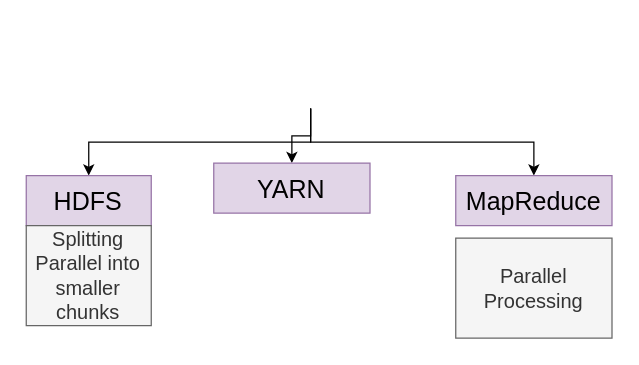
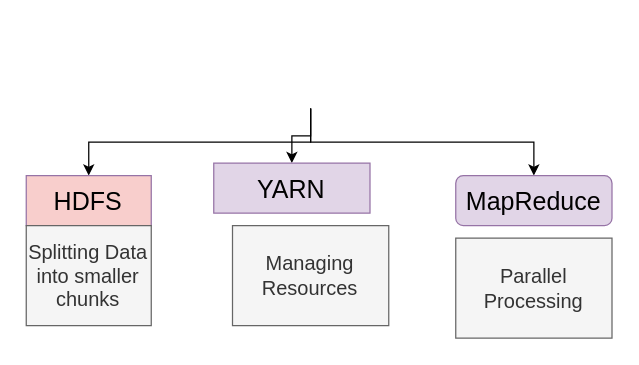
  <mxCell id="0" />
  <mxCell id="1" parent="0" />
  <mxCell id="2" style="edgeStyle=orthogonalEdgeStyle;rounded=0;orthogonalLoop=1;jettySize=auto;html=1;entryX=0.5;entryY=0;entryDx=0;entryDy=0;" parent="1" source="5" target="6" edge="1"><mxGeometry relative="1" as="geometry" /></mxCell>
  <mxCell id="3" style="edgeStyle=orthogonalEdgeStyle;rounded=0;orthogonalLoop=1;jettySize=auto;html=1;" parent="1" source="5" target="7" edge="1"><mxGeometry relative="1" as="geometry" /></mxCell>
  <mxCell id="4" style="edgeStyle=orthogonalEdgeStyle;rounded=0;orthogonalLoop=1;jettySize=auto;html=1;" parent="1" source="5" target="8" edge="1"><mxGeometry relative="1" as="geometry" /></mxCell>
  <mxCell id="5" value="" style="shape=image;verticalLabelPosition=bottom;labelBackgroundColor=default;verticalAlign=top;aspect=fixed;imageAspect=0;image=https://www.apache.org/logos/res/hadoop/hadoop.png;" parent="1" vertex="1"><mxGeometry x="120.4" y="20" width="255" height="66.3" as="geometry" /></mxCell>
- <mxCell id="6" value="&lt;font style=&quot;font-size: 20px;&quot;&gt;HDFS&lt;/font&gt;" style="rounded=0;whiteSpace=wrap;html=1;fillColor=#e1d5e7;strokeColor=#9673a6;" parent="1" vertex="1"><mxGeometry x="20.4" y="140" width="100" height="40" as="geometry" /></mxCell>
- <mxCell id="7" value="&lt;font style=&quot;font-size: 20px;&quot;&gt;MapReduce&lt;/font&gt;" style="rounded=0;whiteSpace=wrap;html=1;fillColor=#e1d5e7;strokeColor=#9673a6;" parent="1" vertex="1"><mxGeometry x="364" y="140" width="125" height="40" as="geometry" /></mxCell>
+ <mxCell id="6" value="&lt;font style=&quot;font-size: 20px;&quot;&gt;HDFS&lt;/font&gt;" style="rounded=0;whiteSpace=wrap;html=1;fillColor=#f8cecc;strokeColor=#9673a6;" parent="1" vertex="1"><mxGeometry x="20.4" y="140" width="100" height="40" as="geometry" /></mxCell>
+ <mxCell id="7" value="&lt;font style=&quot;font-size: 20px;&quot;&gt;MapReduce&lt;/font&gt;" style="whiteSpace=wrap;html=1;fillColor=#e1d5e7;strokeColor=#9673a6;rounded=1;" parent="1" vertex="1"><mxGeometry x="364" y="140" width="125" height="40" as="geometry" /></mxCell>
  <mxCell id="8" value="&lt;span style=&quot;font-size: 20px;&quot;&gt;YARN&lt;/span&gt;" style="rounded=0;whiteSpace=wrap;html=1;fillColor=#e1d5e7;strokeColor=#9673a6;" parent="1" vertex="1"><mxGeometry x="170.4" y="130" width="125" height="40" as="geometry" /></mxCell>
- <mxCell id="9" value="&lt;font style=&quot;font-size: 16px;&quot;&gt;Splitting Parallel into smaller chunks&lt;/font&gt;" style="text;html=1;strokeColor=#666666;fillColor=#f5f5f5;align=center;verticalAlign=middle;whiteSpace=wrap;rounded=0;fontColor=#333333;" parent="1" vertex="1"><mxGeometry x="20.4" y="180" width="100" height="80" as="geometry" /></mxCell>
+ <mxCell id="9" value="&lt;font style=&quot;font-size: 16px;&quot;&gt;Splitting Data into smaller chunks&lt;/font&gt;" style="text;html=1;strokeColor=#666666;fillColor=#f5f5f5;align=center;verticalAlign=middle;whiteSpace=wrap;rounded=0;fontColor=#333333;" parent="1" vertex="1"><mxGeometry x="20.4" y="180" width="100" height="80" as="geometry" /></mxCell>
+ <mxCell id="10" value="&lt;span style=&quot;font-size: 16px;&quot;&gt;Managing Resources&lt;/span&gt;" style="text;html=1;strokeColor=#666666;fillColor=#f5f5f5;align=center;verticalAlign=middle;whiteSpace=wrap;rounded=0;fontColor=#333333;" parent="1" vertex="1"><mxGeometry x="185.4" y="180" width="125" height="80" as="geometry" /></mxCell>
  <mxCell id="11" value="&lt;span style=&quot;font-size: 16px;&quot;&gt;Parallel Processing&lt;/span&gt;" style="text;html=1;strokeColor=#666666;fillColor=#f5f5f5;align=center;verticalAlign=middle;whiteSpace=wrap;rounded=0;fontColor=#333333;" parent="1" vertex="1"><mxGeometry x="364" y="190" width="125" height="80" as="geometry" /></mxCell>
